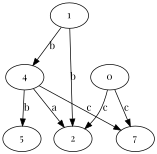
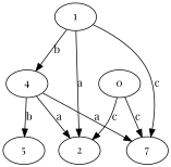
  strict digraph {
    fontname="Playfair Display"
    node [fontname="Playfair Display"]
    edge [fontname="Playfair Display"]
    1
    2
    n3 [label=7]
    4
    5
    0
-   1 -> 2 [label=b]
+   1 -> 2 [label=a]
+   1 -> n3 [label=c]
    1 -> 4 [label=b]
    4 -> 2 [label=a]
-   4 -> n3 [label=c]
+   4 -> n3 [label=a]
    4 -> 5 [label=b]
    0 -> 2 [label=c]
    0 -> n3 [label=c]
  }
